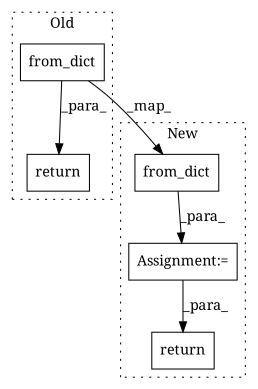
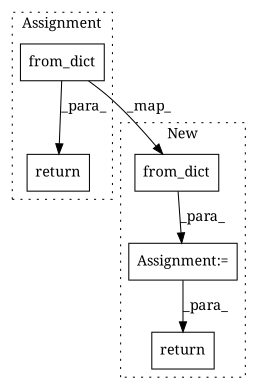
  digraph {
    fontname="Noto Serif"
    node [a=32 l="10,1" shape=box fontname="Noto Serif"]
    edge [fontname="Noto Serif"]
    n1 [label=from_dict s="2400,2415"]
    n2 [a=41 l=7 label=return s=2388]
    n3 [label=from_dict s="2425,2440"]
    n4 [a=7 l=1 label="Assignment:=" s=2419]
    n5 [a=41 l=7 label=return s=2475]
    subgraph cluster_1 {
-     label=Old
+     label=Assignment
      style=dotted
      n1
      n2
    }
    subgraph cluster_2 {
      label=New
      style=dotted
      n3
      n4
      n5
    }
    n1 -> n2 [label=_para_]
    n1 -> n3 [label=_map_]
    n3 -> n4 [label=_para_]
    n4 -> n5 [label=_para_]
  }
